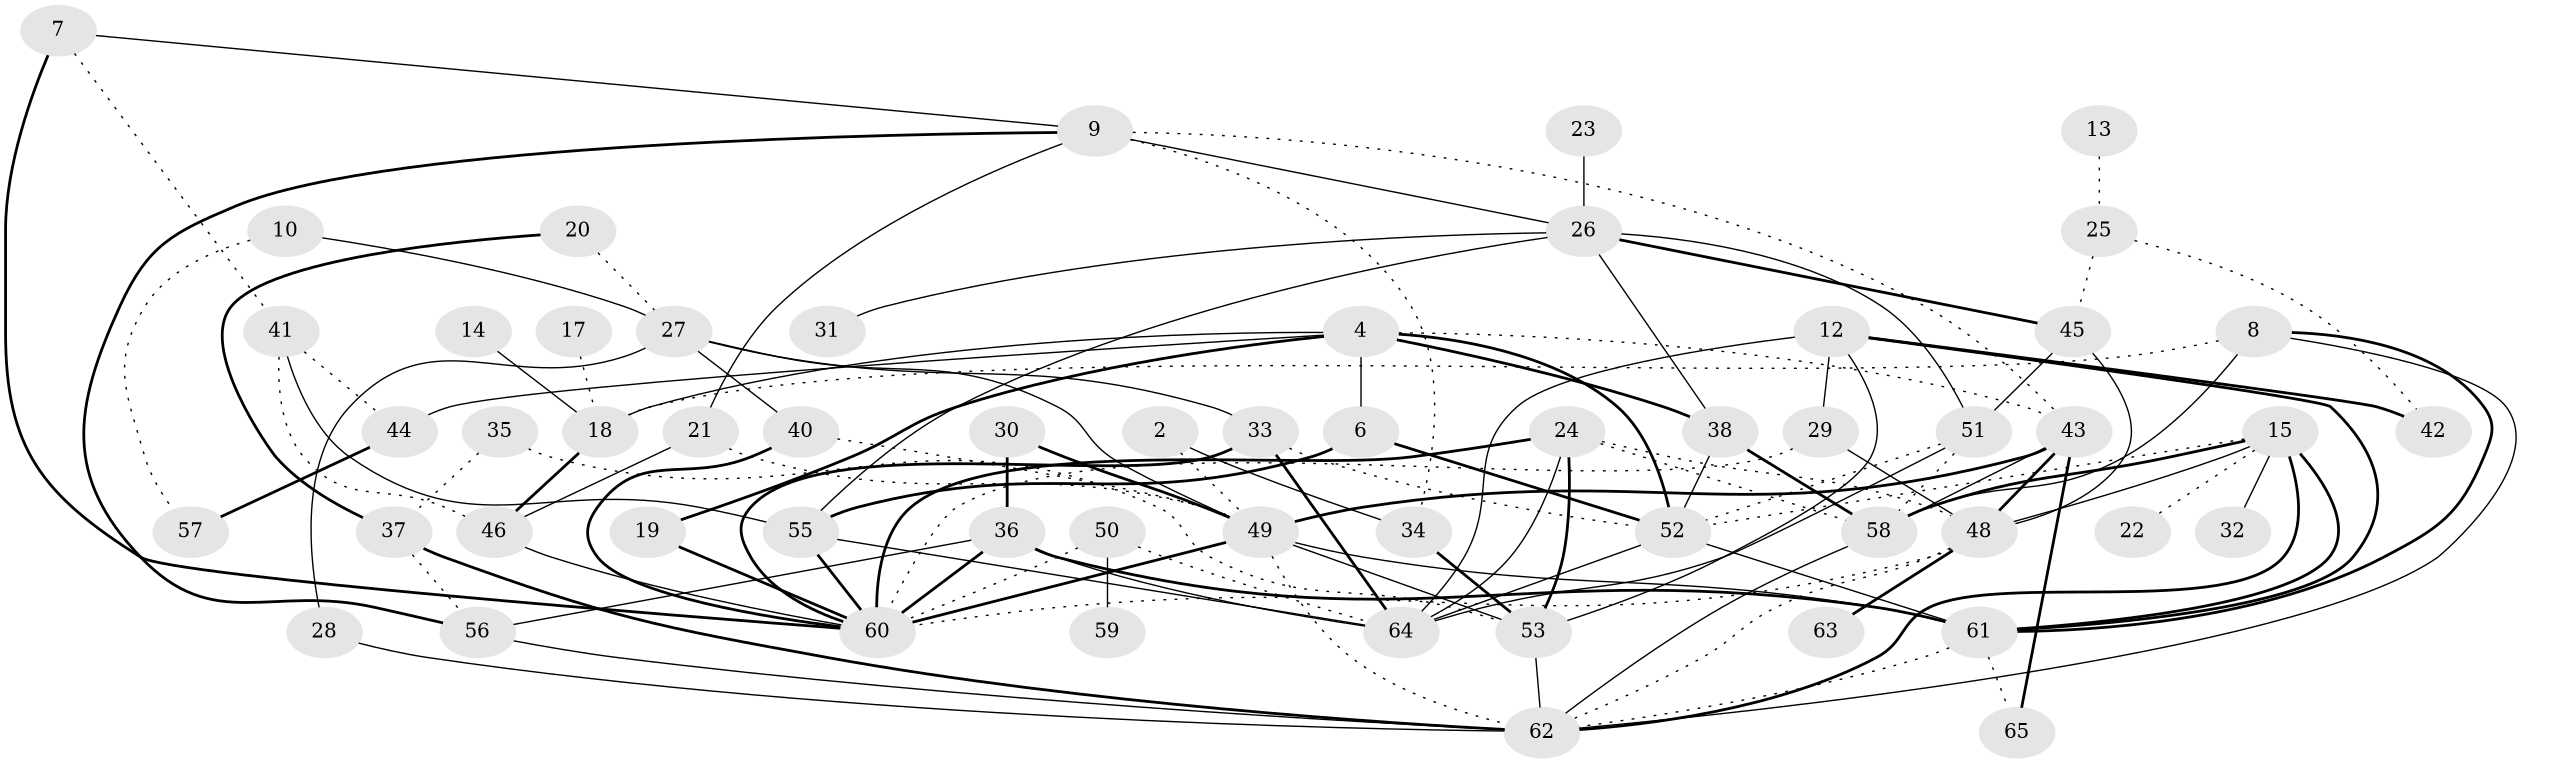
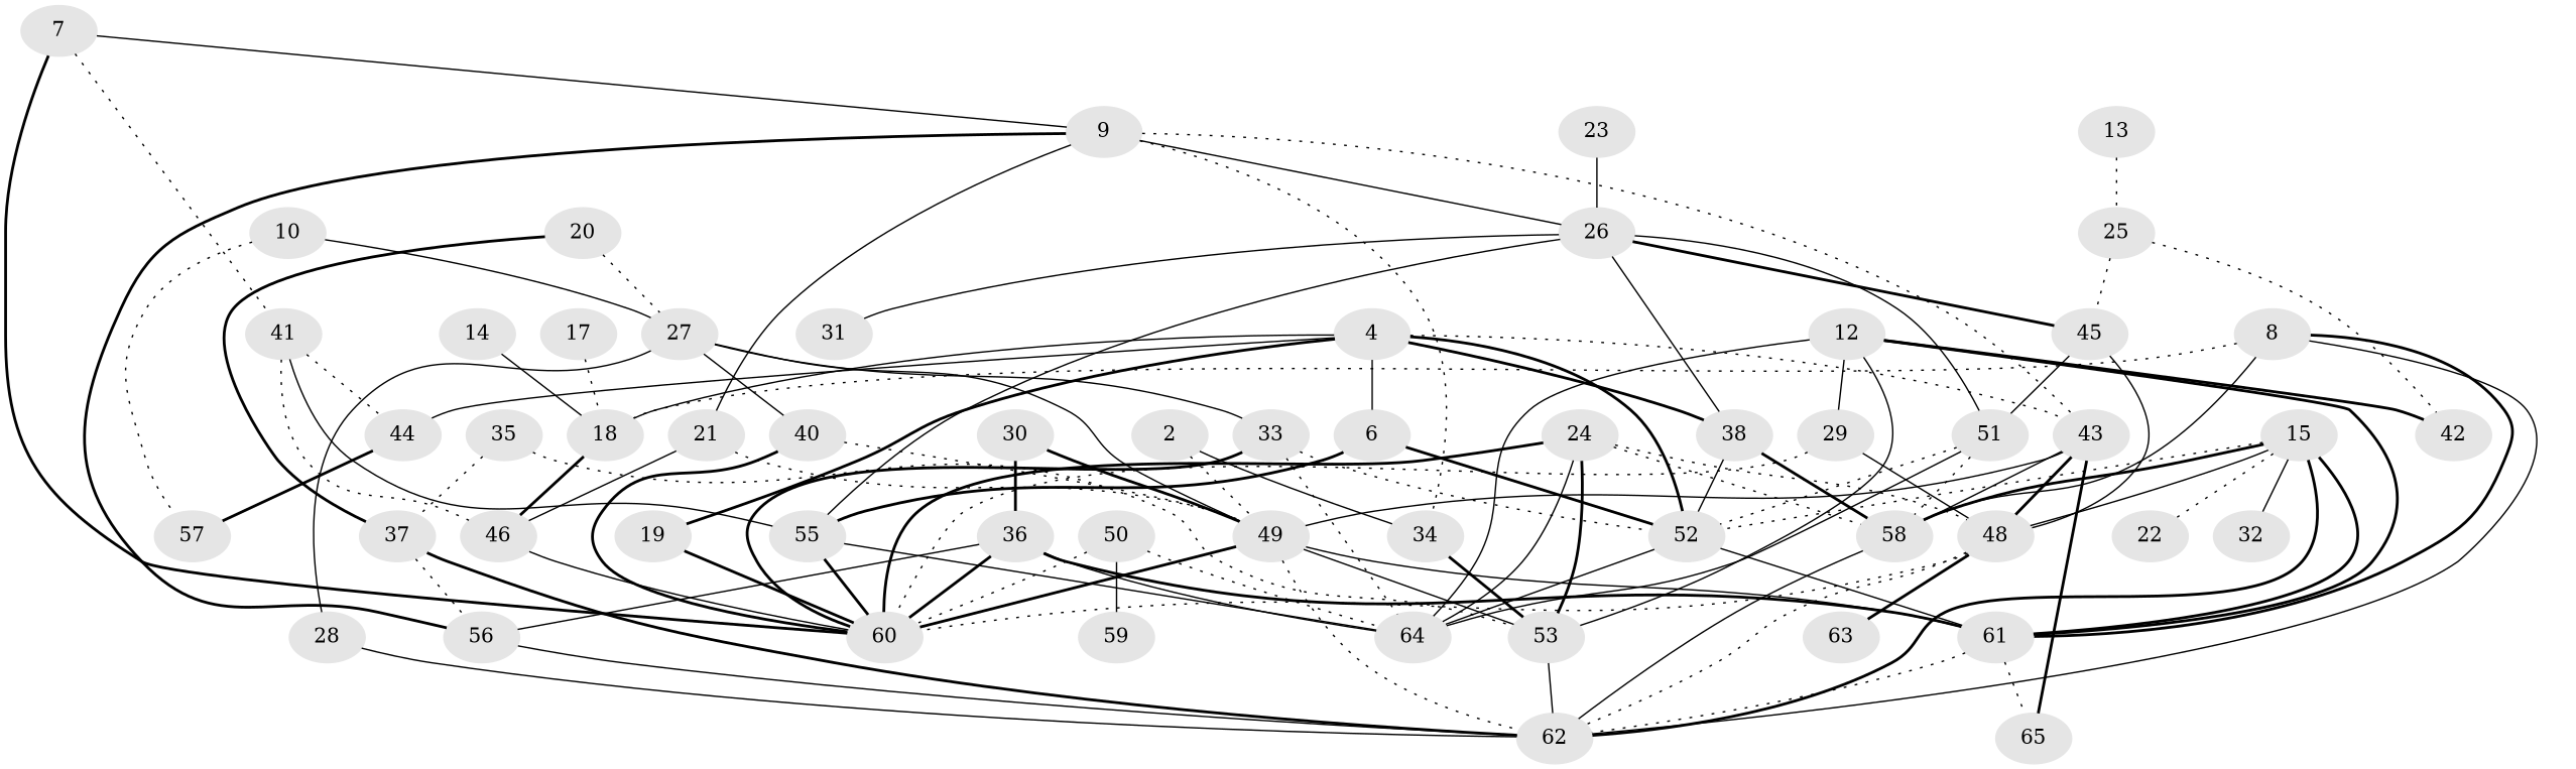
  graph {
    node [color=gray90 style=filled]
    edge [style=solid weight=1.0]
    2
    34
    49
    53
    60
    61
    62
    4
    6
    18
    19
    38
    43
    44
    52
    55
    46
    58
    48
    65
    57
    64
    7
    9
    41
    21
    26
    56
    8
    23
    45
    31
    51
    10
    27
    28
    33
    40
    12
    29
    42
    13
    25
    14
    15
    22
    32
    63
    17
    20
    37
    24
    30
    36
    35
    50
    59
    2 -- 34
    2 -- 49 [style=dotted weight=2.0]
    34 -- 53 [style=bold]
    49 -- 53
    49 -- 60 [style=bold]
    49 -- 61
    49 -- 62 [style=dotted]
    53 -- 62
    61 -- 62 [style=dotted]
    61 -- 65 [style=dotted]
    4 -- 6
    4 -- 18
    4 -- 19 [style=bold]
    4 -- 38 [style=bold]
    4 -- 43 [style=dotted]
    4 -- 44
    4 -- 52 [style=bold]
    6 -- 52 [style=bold]
    6 -- 55 [style=bold]
    18 -- 46 [style=bold]
    19 -- 60 [style=bold]
    38 -- 52
    38 -- 58 [style=bold]
-   43 -- 49 [style=bold]
+   43 -- 49
    43 -- 58
    43 -- 48 [style=bold]
    43 -- 65 [style=bold]
    44 -- 57 [style=bold]
    52 -- 61
    52 -- 64
    55 -- 60 [style=bold]
    55 -- 64
    46 -- 60
    58 -- 62
    48 -- 60 [style=dotted]
    48 -- 62 [style=dotted]
    48 -- 63 [style=bold]
    7 -- 60 [style=bold]
    7 -- 9
    7 -- 41 [style=dotted]
    9 -- 34 [style=dotted]
    9 -- 43 [style=dotted]
    9 -- 21
    9 -- 26
    9 -- 56 [style=bold]
    41 -- 44 [style=dotted]
    41 -- 55
    41 -- 46 [style=dotted]
    21 -- 49 [style=dotted]
    21 -- 46
    26 -- 38
    26 -- 55
    26 -- 45 [style=bold]
    26 -- 31
    26 -- 51
    56 -- 62
    8 -- 61 [style=bold]
    8 -- 62
    8 -- 18 [style=dotted]
    8 -- 58
    23 -- 26
    45 -- 48
    45 -- 51
    51 -- 52 [style=dotted]
    51 -- 58 [style=dotted]
    51 -- 64
    10 -- 57 [style=dotted]
    10 -- 27
    27 -- 49
    27 -- 28
    27 -- 33
    27 -- 40
    28 -- 62
    33 -- 60 [style=bold]
    33 -- 52 [style=dotted]
-   33 -- 64 [style=bold]
+   33 -- 64 [style=dotted]
    40 -- 49 [style=dotted]
    40 -- 60 [style=bold]
    12 -- 53
    12 -- 61 [style=bold]
    12 -- 64 [weight=2.0]
    12 -- 29
    12 -- 42 [style=bold]
    29 -- 60 [style=dotted]
    29 -- 48
    13 -- 25 [style=dotted]
    25 -- 45 [style=dotted]
    25 -- 42 [style=dotted]
    14 -- 18
    15 -- 61 [style=bold]
    15 -- 62 [style=bold]
    15 -- 52 [style=dotted]
    15 -- 58 [style=bold]
    15 -- 48
    15 -- 22 [style=dotted]
    15 -- 32
    17 -- 18 [style=dotted]
    20 -- 27 [style=dotted]
    20 -- 37 [style=bold]
    37 -- 62 [style=bold]
    37 -- 56 [style=dotted]
    24 -- 53 [style=bold]
    24 -- 60 [style=bold]
    24 -- 58 [style=dotted]
    24 -- 48 [style=dotted]
    24 -- 64
    30 -- 49 [style=bold]
    30 -- 36 [style=bold]
    36 -- 60 [style=bold weight=2.0]
    36 -- 61 [style=bold weight=2.0]
    36 -- 64
    36 -- 56
    35 -- 53 [style=dotted]
    35 -- 37 [style=dotted]
    50 -- 60 [style=dotted]
    50 -- 64 [style=dotted weight=2.0]
    50 -- 59
  }
